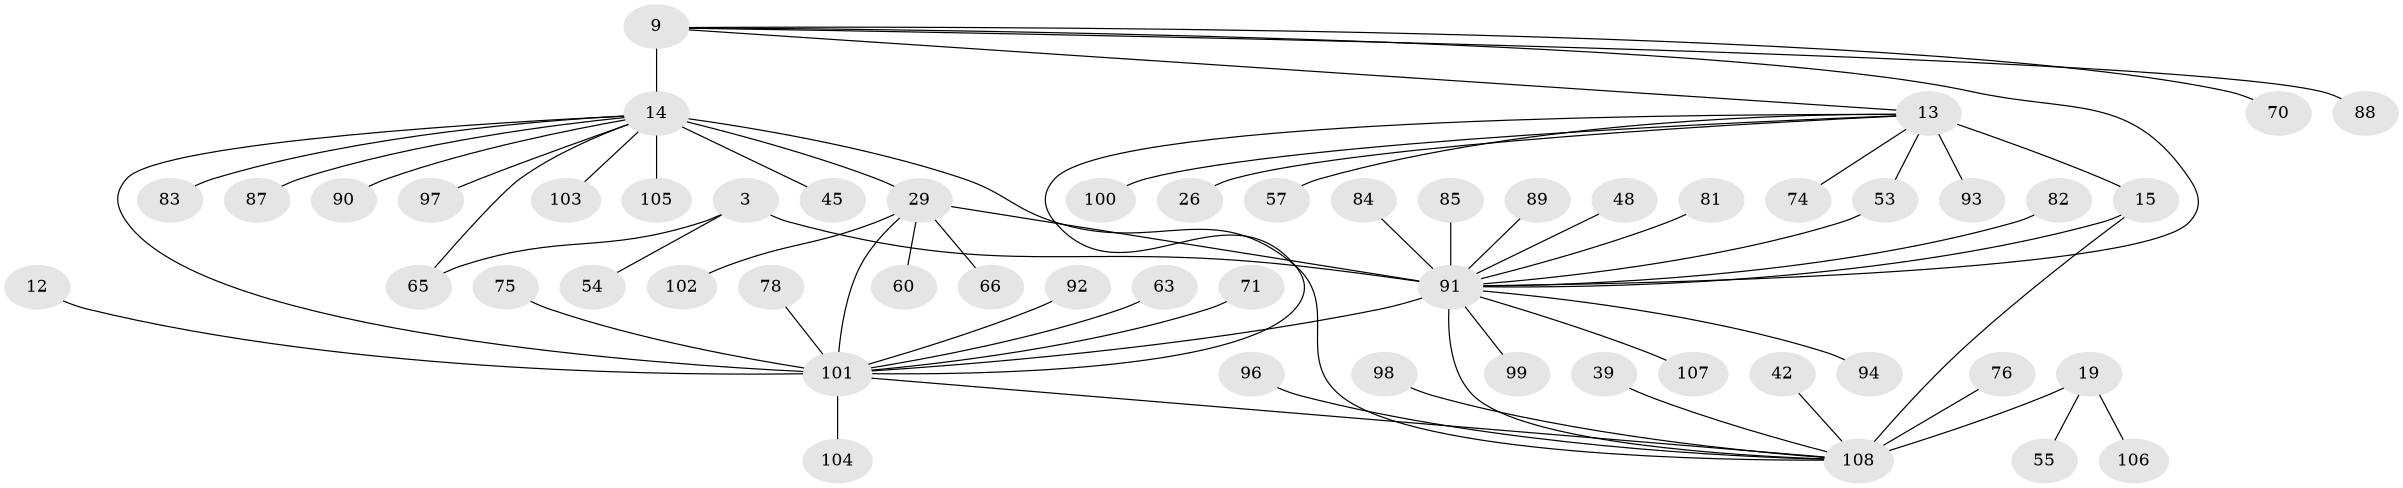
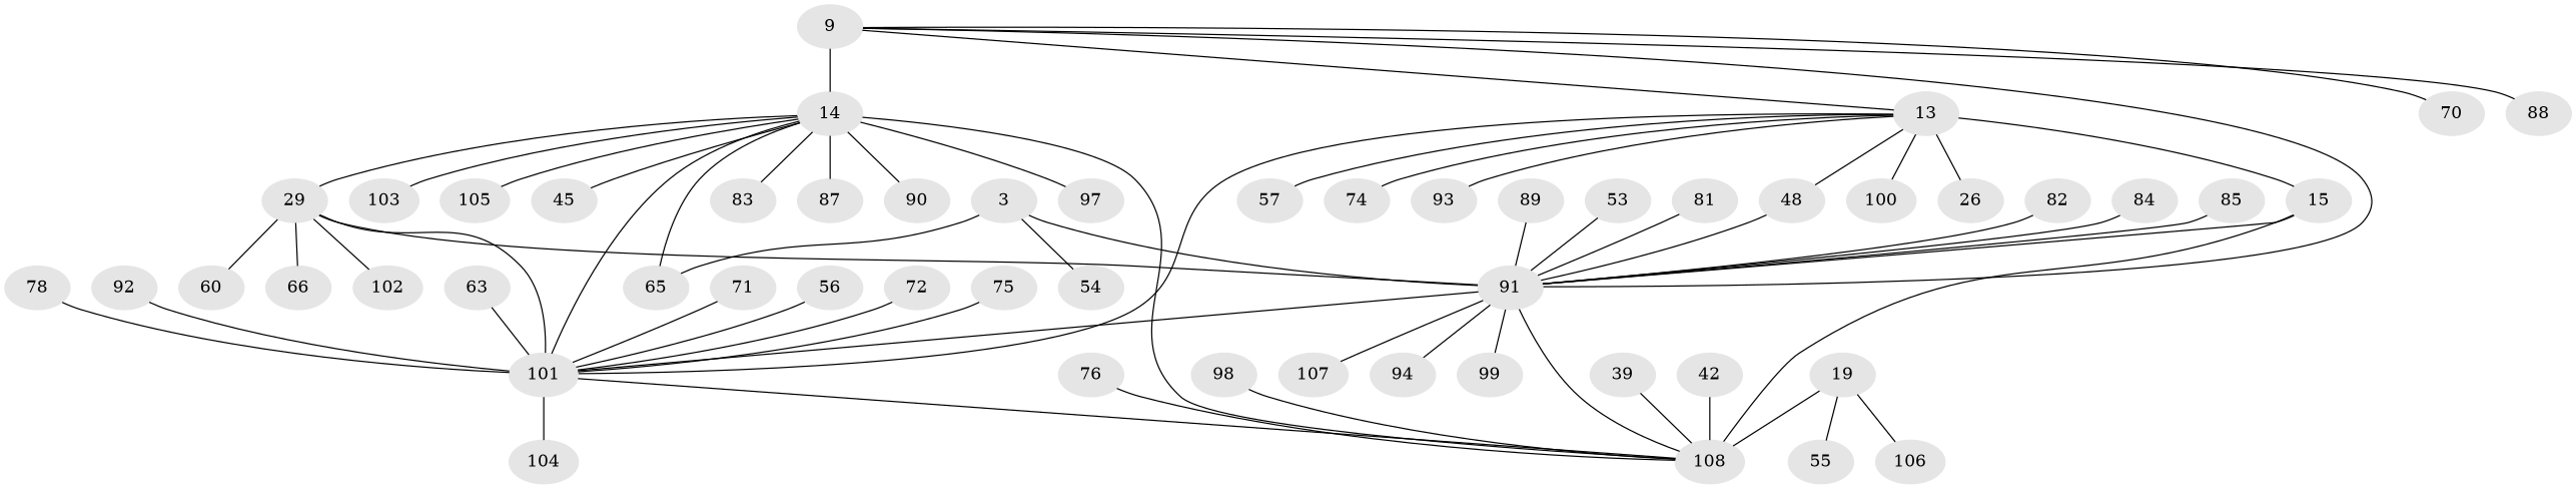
  graph {
    node [color=gray90 style=filled]
    3 [super="+1"]
    54
    91 [super="+69+5+27+4+36"]
    n4 [label=65 super="+38"]
    101 [super="+25+31+48"]
    108 [super="+80+35+49+86+20"]
    94
    99 [super="+34"]
    107
    9 [super="+8"]
    n11 [label=14 super="+6+7"]
    13 [super="+12"]
    70
    88
    n15 [label=29 super="+21"]
    45
    83 [super="+79"]
    87
    90
    97 [super="+33"]
    103 [super="+50"]
    105
    15 [super="+14"]
    26
    n25 [label=48]
    57
    74 [super="+58"]
    93 [super="+32"]
    100 [super="+61"]
    60
    66 [super="+29"]
    102
    104
    19 [super="+16"]
    55
    106
    39
    42
    53
+   56
    63
    71 [super="+68"]
-   72 [super="+44" label=12]
+   72 [super="+44"]
    75 [super="+51"]
    76
    78
    81
    82
    84
    85 [super="+77"]
    89 [super="+67"]
    92 [super="+73"]
-   96 [super="+65"]
    98
    3 -- 54
    3 -- 91 [weight=6]
    3 -- n4
    91 -- 101
    91 -- 108 [weight=2]
    91 -- 94
    91 -- 99
    91 -- 107
    101 -- 108
    101 -- 104
    9 -- 91
    9 -- n11 [weight=6]
    9 -- 13
    9 -- 70
    9 -- 88
    n11 -- n4
    n11 -- 101
    n11 -- 108
    n11 -- n15
    n11 -- 45
    n11 -- 83
    n11 -- 87
    n11 -- 90
    n11 -- 97
    n11 -- 103
    n11 -- 105
    13 -- 101
    13 -- 15 [weight=6]
    13 -- 26
-   13 -- 53
+   13 -- n25
    13 -- 57
    13 -- 74
    13 -- 93
    13 -- 100
    n15 -- 91
    n15 -- 101 [weight=6]
    n15 -- 60
    n15 -- 66
    n15 -- 102
    15 -- 91
    15 -- 108
    n25 -- 91
    19 -- 108 [weight=6]
    19 -- 55
    19 -- 106
    39 -- 108
    42 -- 108
    53 -- 91
+   56 -- 101
    63 -- 101
    71 -- 101
    72 -- 101
    75 -- 101
    76 -- 108
    78 -- 101
    81 -- 91
    82 -- 91
    84 -- 91
    85 -- 91
    89 -- 91
    92 -- 101
-   96 -- 108
    98 -- 108
  }
